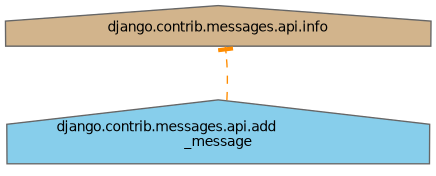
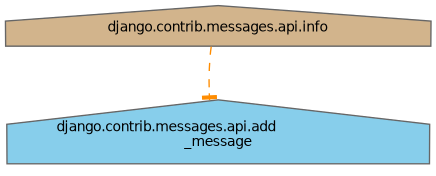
  digraph {
    rankdir=TB
    node [fontname=Helvetica fontsize=10 shape=house style=filled]
    n1 [color=gray40 fillcolor=tan fontcolor=black height=0.2 label="django.contrib.messages.api.info" width=0.4]
    n2 [color=grey40 fillcolor=skyblue height=0.2 label="django.contrib.messages.api.add\l_message" width=0.4]
-   n2 -> n1 [color=darkorange fontname=Helvetica fontsize=10 labelfontname=Helvetica labelfontsize=10 style=dashed arrowhead=tee]
+   n1 -> n2 [color=darkorange fontname=Helvetica fontsize=10 labelfontname=Helvetica labelfontsize=10 style=dashed arrowhead=tee]
  }
